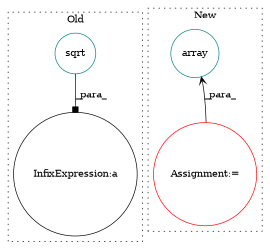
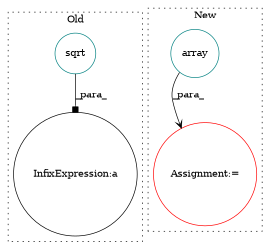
  digraph {
    node [a=32 color=teal shape=circle]
    n1 [l="5,1" label=sqrt s="994,1012"]
    n2 [a=27 color=black l=3 label="InfixExpression:a" s=1004]
    n3 [l="6,1" label=array s="1012,1062"]
    n4 [a=7 color=red l=1 label="Assignment:=" s=1161]
    subgraph cluster_1 {
      label=Old
      style=dotted
      n1
      n2
    }
    subgraph cluster_2 {
      label=New
      style=dotted
      n3
      n4
    }
    n1 -> n2 [arrowhead=box label=_para_]
-   n4 -> n3 [arrowhead=vee label=_para_]
+   n3 -> n4 [arrowhead=vee label=_para_]
  }
